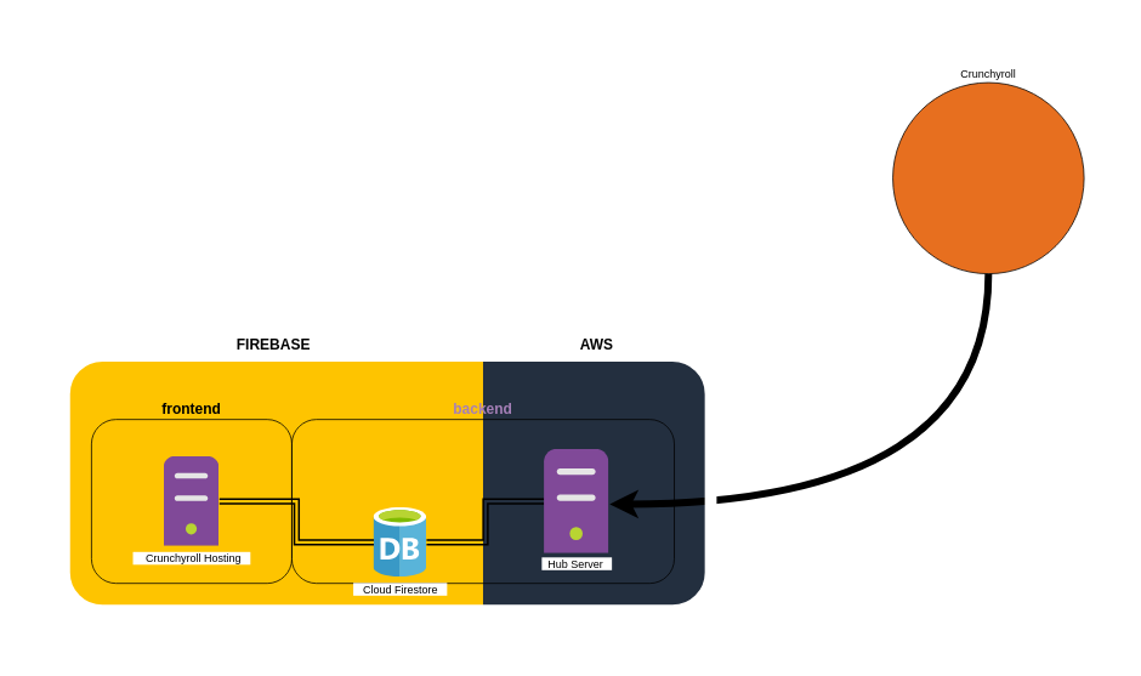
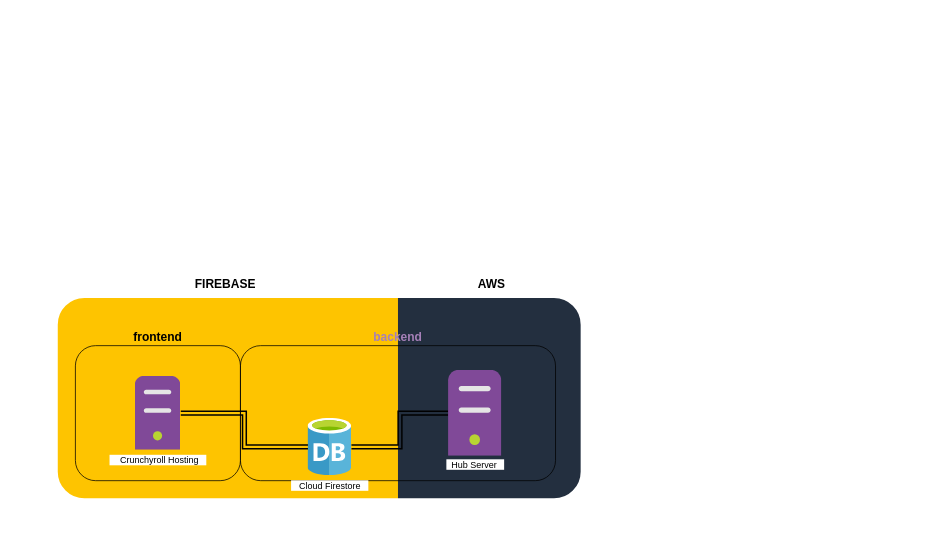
  <mxCell id="0" />
  <mxCell id="1" parent="0" />
  <mxCell id="2" value="" style="shape=table;startSize=0;container=1;collapsible=0;childLayout=tableLayout;rounded=1;fontSize=14;fillColor=none;html=1;strokeColor=none;shadow=0;" parent="1" vertex="1"><mxGeometry x="30" y="20" width="1200.5" height="680" as="geometry" /></mxCell>
  <mxCell id="3" value="" style="shape=tableRow;horizontal=0;startSize=0;swimlaneHead=0;swimlaneBody=0;top=0;left=0;bottom=0;right=0;collapsible=0;dropTarget=0;fillColor=none;points=[[0,0.5],[1,0.5]];portConstraint=eastwest;rounded=1;fontSize=14;html=1;" parent="2" vertex="1"><mxGeometry width="1200.5" height="680" as="geometry" /></mxCell>
  <mxCell id="4" value="" style="shape=partialRectangle;html=1;whiteSpace=wrap;connectable=0;overflow=hidden;fillColor=none;top=0;left=0;bottom=0;right=0;pointerEvents=1;rounded=1;fontSize=14;" parent="3" vertex="1"><mxGeometry width="1201" height="680" as="geometry"><mxRectangle width="1201" height="680" as="alternateBounds" /></mxGeometry></mxCell>
  <mxCell id="5" value="" style="shape=table;startSize=0;container=1;collapsible=0;childLayout=tableLayout;verticalAlign=bottom;labelPosition=center;verticalLabelPosition=top;align=center;fillColor=#ffe6cc;strokeColor=#d79b00;rounded=1;sketch=0;arcSize=50;" parent="1" vertex="1"><mxGeometry x="70" y="390" width="710" height="280" as="geometry" /></mxCell>
  <mxCell id="6" value="" style="shape=tableRow;horizontal=0;startSize=0;swimlaneHead=0;swimlaneBody=0;top=0;left=0;bottom=0;right=0;collapsible=0;dropTarget=0;fillColor=none;points=[[0,0.5],[1,0.5]];portConstraint=eastwest;" parent="5" vertex="1"><mxGeometry width="710" height="280" as="geometry" /></mxCell>
  <mxCell id="7" value="&lt;b&gt;&lt;font style=&quot;font-size: 16px&quot;&gt;FIREBASE&lt;/font&gt;&lt;/b&gt;" style="shape=partialRectangle;html=1;whiteSpace=wrap;connectable=0;overflow=hidden;fillColor=#fec400;top=0;left=0;bottom=0;right=0;pointerEvents=1;labelPosition=center;verticalLabelPosition=top;align=center;verticalAlign=bottom;strokeColor=#d79b00;" parent="6" vertex="1"><mxGeometry width="460" height="280" as="geometry"><mxRectangle width="460" height="280" as="alternateBounds" /></mxGeometry></mxCell>
  <mxCell id="8" value="&lt;font style=&quot;font-size: 16px&quot;&gt;&lt;b&gt;AWS&lt;/b&gt;&lt;/font&gt;" style="shape=partialRectangle;html=1;whiteSpace=wrap;connectable=0;overflow=hidden;fillColor=#232f3f;top=0;left=0;bottom=0;right=0;pointerEvents=1;labelPosition=center;verticalLabelPosition=top;align=center;verticalAlign=bottom;" parent="6" vertex="1"><mxGeometry x="460" width="250" height="280" as="geometry"><mxRectangle width="250" height="280" as="alternateBounds" /></mxGeometry></mxCell>
  <mxCell id="9" value="" style="group" parent="1" vertex="1" connectable="0"><mxGeometry x="980" y="90" width="210" height="210" as="geometry" /></mxCell>
- <mxCell id="10" value="Crunchyroll" style="ellipse;whiteSpace=wrap;html=1;aspect=fixed;rounded=1;fillColor=#e76f1f;labelPosition=center;verticalLabelPosition=top;align=center;verticalAlign=bottom;" parent="9" vertex="1"><mxGeometry width="210" height="210" as="geometry" /></mxCell>
  <mxCell id="11" value="" style="group;fontColor=#000000;" parent="1" vertex="1" connectable="0"><mxGeometry x="100" y="460" width="220" height="180" as="geometry" /></mxCell>
  <mxCell id="12" value="&lt;font color=&quot;#000000&quot; size=&quot;1&quot;&gt;&lt;b style=&quot;font-size: 16px&quot;&gt;frontend&lt;/b&gt;&lt;/font&gt;" style="rounded=1;whiteSpace=wrap;html=1;shadow=0;fontSize=14;fillColor=none;labelPosition=center;verticalLabelPosition=top;align=center;verticalAlign=bottom;fontColor=#FFFFFF;" parent="11" vertex="1"><mxGeometry width="220" height="180" as="geometry" /></mxCell>
  <mxCell id="13" value="&amp;nbsp; &amp;nbsp; Crunchyroll Hosting&amp;nbsp; &amp;nbsp;" style="sketch=0;aspect=fixed;html=1;points=[];align=center;image;fontSize=12;image=img/lib/mscae/Non_Azure_Machine.svg;rounded=1;fillColor=#e76f1f;" parent="11" vertex="1"><mxGeometry x="79.5" y="40.81" width="61" height="98.39" as="geometry" /></mxCell>
  <mxCell id="14" value="" style="group" parent="1" vertex="1" connectable="0"><mxGeometry x="320" y="460" width="420" height="180" as="geometry" /></mxCell>
  <mxCell id="15" value="&lt;font color=&quot;#a680b8&quot; size=&quot;1&quot;&gt;&lt;b style=&quot;font-size: 16px&quot;&gt;backend&lt;/b&gt;&lt;/font&gt;" style="rounded=1;whiteSpace=wrap;html=1;shadow=0;fontSize=14;fillColor=none;labelPosition=center;verticalLabelPosition=top;align=center;verticalAlign=bottom;fontColor=#FFFFFF;" parent="14" vertex="1"><mxGeometry width="420" height="180" as="geometry" /></mxCell>
  <mxCell id="16" value="&amp;nbsp; &amp;nbsp;Cloud Firestore&amp;nbsp; &amp;nbsp;" style="sketch=0;aspect=fixed;html=1;points=[];align=center;image;fontSize=12;image=img/lib/mscae/Database_General.svg;rounded=1;fillColor=#e76f1f;" parent="14" vertex="1"><mxGeometry x="90" y="96.85" width="58" height="76.31" as="geometry" /></mxCell>
  <mxCell id="17" style="edgeStyle=orthogonalEdgeStyle;rounded=0;orthogonalLoop=1;jettySize=auto;html=1;fontSize=16;fontColor=#A680B8;strokeWidth=2;shape=link;" parent="14" source="18" target="16" edge="1"><mxGeometry relative="1" as="geometry" /></mxCell>
  <mxCell id="18" value="&amp;nbsp; Hub Server&amp;nbsp; &amp;nbsp;&lt;br&gt;" style="sketch=0;aspect=fixed;html=1;points=[];align=center;image;fontSize=12;image=img/lib/mscae/Non_Azure_Machine.svg;rounded=1;fillColor=#e76f1f;spacing=0;" parent="14" vertex="1"><mxGeometry x="277.25" y="32.74" width="71" height="114.52" as="geometry" /></mxCell>
  <mxCell id="19" style="edgeStyle=orthogonalEdgeStyle;shape=link;rounded=0;orthogonalLoop=1;jettySize=auto;html=1;fontSize=16;fontColor=#A680B8;strokeWidth=2;" parent="1" source="16" target="13" edge="1"><mxGeometry relative="1" as="geometry" /></mxCell>
- <mxCell id="20" style="edgeStyle=orthogonalEdgeStyle;rounded=0;orthogonalLoop=1;jettySize=auto;html=1;entryX=1.011;entryY=0.526;entryDx=0;entryDy=0;entryPerimeter=0;fontSize=14;curved=1;strokeWidth=8;" parent="1" source="10" target="18" edge="1"><mxGeometry relative="1" as="geometry"><Array as="points"><mxPoint x="1085" y="553" /></Array></mxGeometry></mxCell>
  <mxCell id="21" value="" style="group" vertex="1" connectable="0" parent="1"><mxGeometry x="20" y="340" width="810" height="380" as="geometry" /></mxCell>
  <mxCell id="22" value="" style="rounded=1;whiteSpace=wrap;html=1;shadow=0;sketch=0;fontSize=16;fontColor=#A680B8;fillColor=none;strokeColor=#FFFFFF;strokeWidth=13;" parent="21" vertex="1"><mxGeometry x="50" y="50" width="710" height="280" as="geometry" /></mxCell>
  <mxCell id="23" value="" style="ellipse;whiteSpace=wrap;html=1;rounded=1;shadow=0;sketch=0;fontSize=16;fontColor=#A680B8;strokeColor=#FFFFFF;strokeWidth=13;fillColor=default;" parent="21" vertex="1"><mxGeometry width="70" height="70" as="geometry" /></mxCell>
  <mxCell id="24" value="" style="ellipse;whiteSpace=wrap;html=1;rounded=1;shadow=0;sketch=0;fontSize=16;fontColor=#A680B8;strokeColor=#FFFFFF;strokeWidth=13;fillColor=default;" parent="21" vertex="1"><mxGeometry x="740" y="310" width="70" height="70" as="geometry" /></mxCell>
  <mxCell id="25" value="" style="ellipse;whiteSpace=wrap;html=1;rounded=1;shadow=0;sketch=0;fontSize=16;fontColor=#A680B8;strokeColor=#FFFFFF;strokeWidth=13;fillColor=default;" parent="21" vertex="1"><mxGeometry y="310" width="70" height="70" as="geometry" /></mxCell>
  <mxCell id="26" value="" style="ellipse;whiteSpace=wrap;html=1;rounded=1;shadow=0;sketch=0;fontSize=16;fontColor=#A680B8;strokeColor=#FFFFFF;strokeWidth=13;fillColor=default;" parent="21" vertex="1"><mxGeometry x="740" width="70" height="70" as="geometry" /></mxCell>
